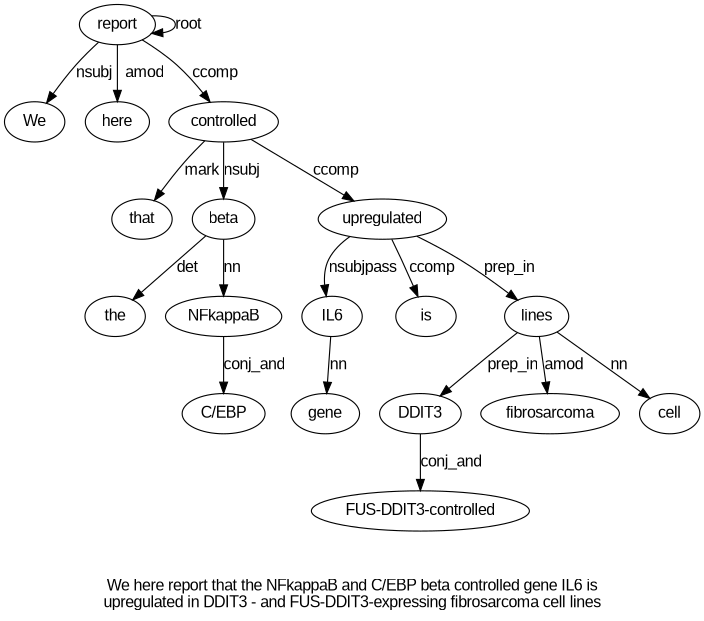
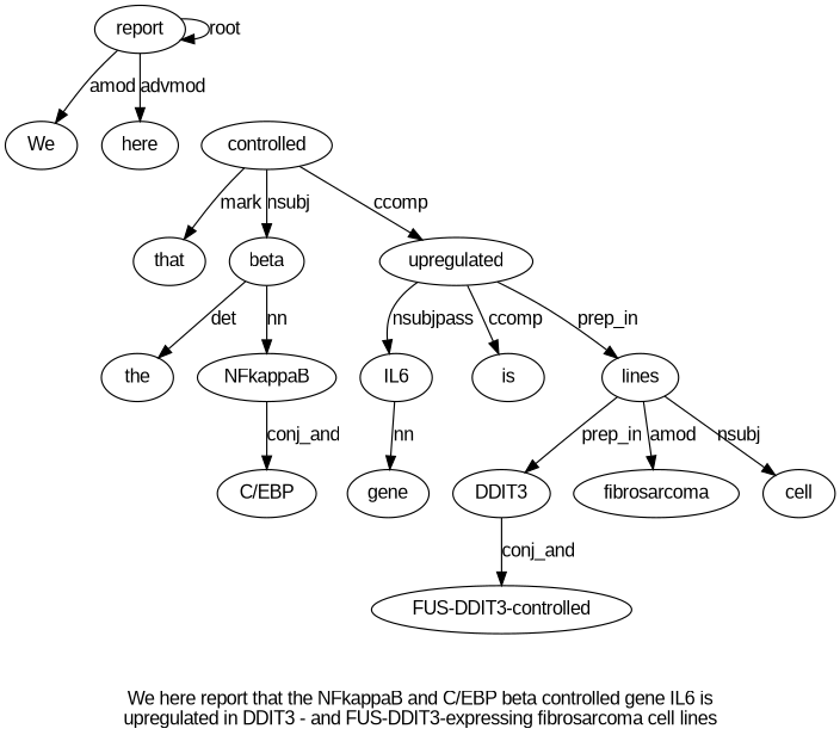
  digraph {
    fontname="Liberation Sans"
    label="We here report that the NFkappaB and C/EBP beta controlled gene IL6 is\nupregulated in DDIT3 - and FUS-DDIT3-expressing fibrosarcoma cell lines"
    node [fillcolor=white fontname="Liberation Sans" style=filled]
    edge [fontname="Liberation Sans"]
    n1 [label=report]
    n2 [label=We]
    n3 [label=here]
    n4 [label=controlled]
    n5 [label=that]
    n6 [label=beta]
    n7 [label=upregulated]
    n8 [label=the]
    n9 [label=NFkappaB]
    n10 [label=IL6]
    n11 [label=is]
    n12 [label=lines]
    n13 [label="C/EBP"]
    n14 [label=gene]
    n15 [label=DDIT3]
    n16 [label=fibrosarcoma]
    n17 [label=cell]
    n18 [label="FUS-DDIT3-controlled"]
    n1 -> n1 [label=root]
-   n1 -> n2 [label=nsubj]
-   n1 -> n3 [label=amod]
-   n1 -> n4 [label=ccomp]
+   n1 -> n2 [label=amod]
+   n1 -> n3 [label=advmod]
    n4 -> n5 [label=mark]
    n4 -> n6 [label=nsubj]
    n4 -> n7 [label=ccomp]
    n6 -> n8 [label=det]
    n6 -> n9 [label=nn]
    n7 -> n10 [label=nsubjpass]
    n7 -> n11 [label=ccomp]
    n7 -> n12 [label=prep_in]
    n9 -> n13 [label=conj_and]
    n10 -> n14 [label=nn]
    n12 -> n15 [label=prep_in]
    n12 -> n16 [label=amod]
-   n12 -> n17 [label=nn]
+   n12 -> n17 [label=nsubj]
    n15 -> n18 [label=conj_and]
  }
